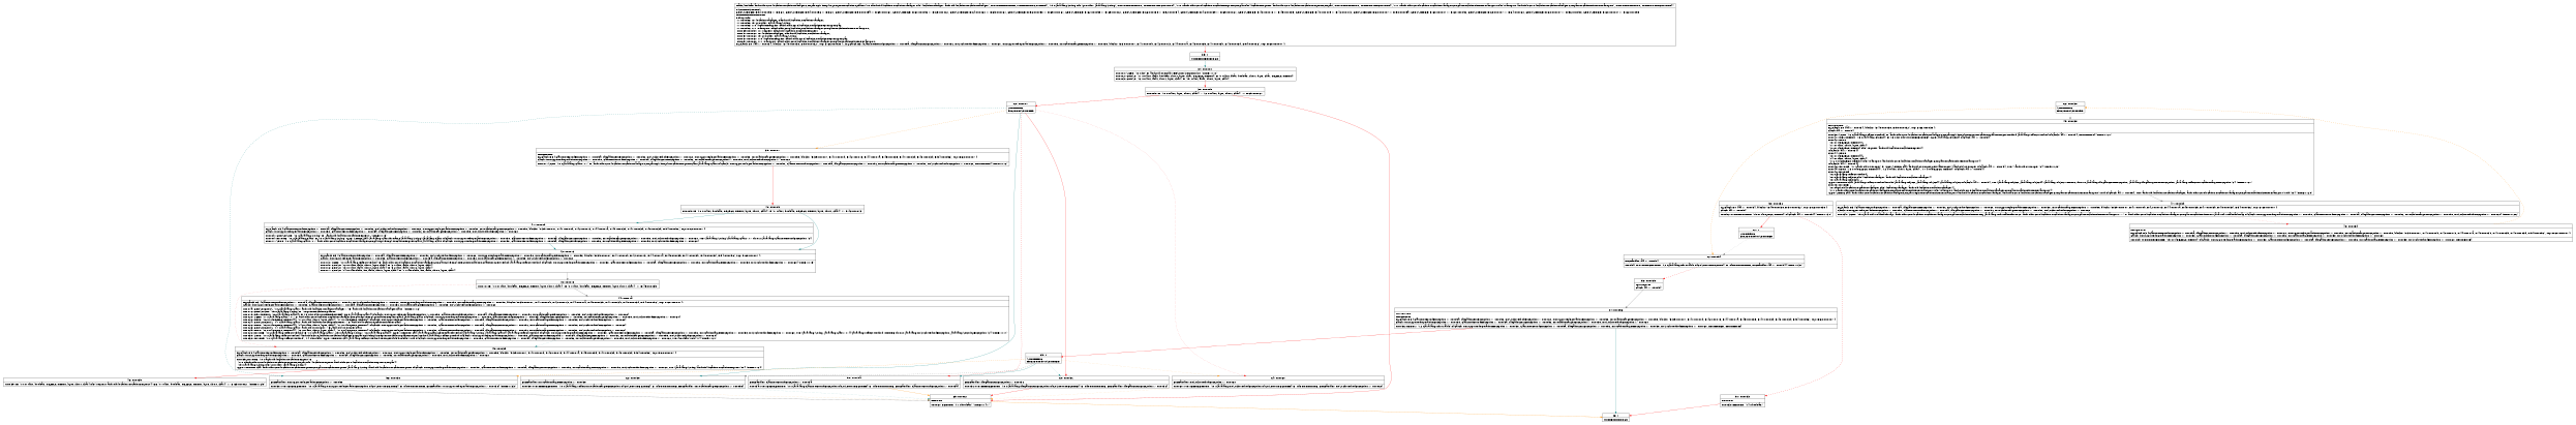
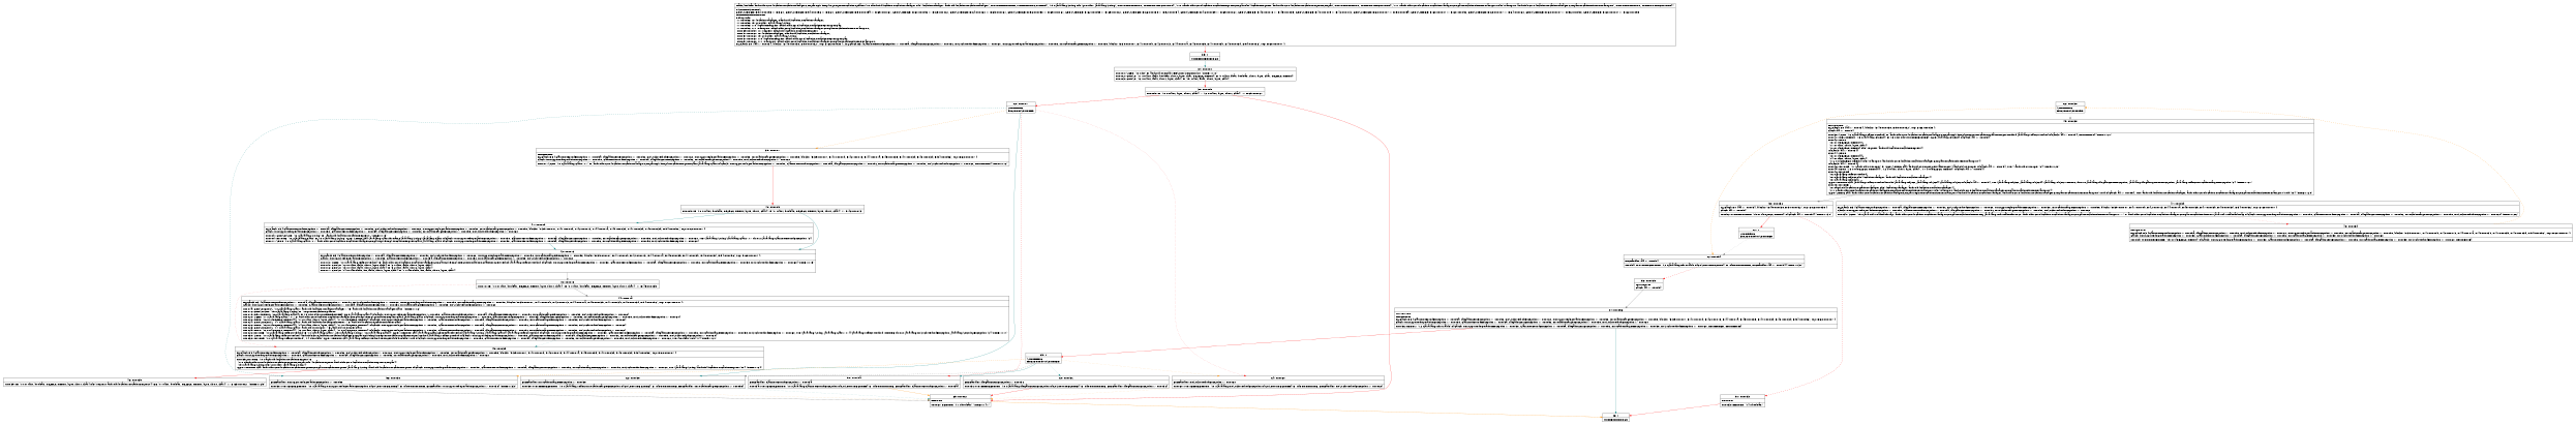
  digraph {
    node [shape=record]
    edge [color=red style=solid]
    n1 [label="{35\:\ ?|MTH_ENTER_BLOCK\l}"]
    n2 [label="{37\:\ 0x0000|0x0000: SGET  (r0 I:int) =  android.os.Build.VERSION.SDK_INT int  (LINE:1110)\l0x0002: CONST  (r1 I:??[int, float, boolean, short, byte, char, OBJECT, ARRAY]) = (0 ??[int, float, boolean, short, byte, char, OBJECT, ARRAY]) \l0x0003: CONST  (r2 I:??[int, float, short, byte, char]) = (19 ??[int, float, short, byte, char]) \l}"]
    n3 [label="{38\:\ 0x0005|0x0005: IF  (r0 I:??[int, byte, short, char]) \< (r2 I:??[int, byte, short, char])  \-\> B:65:0x0061 \l}"]
    n4 [label="{65\:\ 0x0061|RETURN\l|0x0061: RETURN  (r1 I:boolean)  (LINE:1141)\l}"]
    n5 [label="{68\:\ 0x0007|SYNTHETIC\lEXC_TOP_SPLITTER\l}"]
    n6 [label="{36\:\ ?|MTH_EXIT_BLOCK\l}"]
    n7 [label="{39\:\ 0x0007|TRY_ENTER\lTryCatch #3 \{ClassNotFoundException \-\> 0x005a, IllegalAccessException \-\> 0x005c, NoSuchMethodException \-\> 0x0060, UnsupportedOperationException \-\> 0x0058, InvocationTargetException \-\> 0x005e, blocks: (B:39:0x0007, B:41:0x000b, B:42:0x0013, B:44:0x001a, B:45:0x0035, B:47:0x003b, B:48:0x003d, B:54:0x0056), top: B:68:0x0007 \}\lCatch: UnsupportedOperationException \-\> 0x0058, ClassNotFoundException \-\> 0x005a, IllegalAccessException \-\> 0x005c, InvocationTargetException \-\> 0x005e, NoSuchMethodException \-\> 0x0060\l|0x0007: SGET  (r0 I:java.lang.Class\<?\>) =  androidx.core.location.LocationManagerCompat.Api19Impl.sLocationRequestClass java.lang.Class A[Catch: UnsupportedOperationException \-\> 0x0058, ClassNotFoundException \-\> 0x005a, IllegalAccessException \-\> 0x005c, InvocationTargetException \-\> 0x005e, NoSuchMethodException \-\> 0x0060, TRY_ENTER] (LINE:1112)\l}"]
    n8 [label="{58\:\ 0x005a|ExcHandler: ClassNotFoundException \-\> 0x005a\l|0x005a: MOVE_EXCEPTION  (r0 I:java.lang.ClassNotFoundException A[CUSTOM_DECLARE]) =  A[DONT_INLINE, ExcHandler: ClassNotFoundException \-\> 0x005a]\l}"]
    n9 [label="{60\:\ 0x005c|ExcHandler: IllegalAccessException \-\> 0x005c\l|0x005c: MOVE_EXCEPTION  (r0 I:java.lang.IllegalAccessException A[CUSTOM_DECLARE]) =  A[DONT_INLINE, ExcHandler: IllegalAccessException \-\> 0x005c]\l}"]
    n10 [label="{64\:\ 0x0060|ExcHandler: NoSuchMethodException \-\> 0x0060\l|0x0060: MOVE_EXCEPTION  (r0 I:java.lang.NoSuchMethodException A[CUSTOM_DECLARE]) =  A[DONT_INLINE, ExcHandler: NoSuchMethodException \-\> 0x0060]\l}"]
    n11 [label="{56\:\ 0x0058|ExcHandler: UnsupportedOperationException \-\> 0x0058\l|0x0058: MOVE_EXCEPTION  (r0 I:java.lang.UnsupportedOperationException A[CUSTOM_DECLARE]) =  A[DONT_INLINE, ExcHandler: UnsupportedOperationException \-\> 0x0058] (LINE:1133)\l}"]
    n12 [label="{62\:\ 0x005e|ExcHandler: InvocationTargetException \-\> 0x005e\l|0x005e: MOVE_EXCEPTION  (r0 I:java.lang.reflect.InvocationTargetException A[CUSTOM_DECLARE]) =  A[DONT_INLINE, ExcHandler: InvocationTargetException \-\> 0x005e]\l}"]
    n13 [label="{40\:\ 0x0009|0x0009: IF  (r0 I:??[int, boolean, OBJECT, ARRAY, byte, short, char]) != (0 ??[int, boolean, OBJECT, ARRAY, byte, short, char])  \-\> B:42:0x0013 \l}"]
    n14 [label="{41\:\ 0x000b|TryCatch #3 \{ClassNotFoundException \-\> 0x005a, IllegalAccessException \-\> 0x005c, NoSuchMethodException \-\> 0x0060, UnsupportedOperationException \-\> 0x0058, InvocationTargetException \-\> 0x005e, blocks: (B:39:0x0007, B:41:0x000b, B:42:0x0013, B:44:0x001a, B:45:0x0035, B:47:0x003b, B:48:0x003d, B:54:0x0056), top: B:68:0x0007 \}\lCatch: UnsupportedOperationException \-\> 0x0058, ClassNotFoundException \-\> 0x005a, IllegalAccessException \-\> 0x005c, InvocationTargetException \-\> 0x005e, NoSuchMethodException \-\> 0x0060\l|0x000b: CONST_STR  (r0 I:java.lang.String) =  \"android.location.LocationRequest\"  (LINE:1113)\l0x000d: INVOKE  (r0 I:java.lang.Class) = (r0 I:java.lang.String) type: STATIC call: java.lang.Class.forName(java.lang.String):java.lang.Class A[Catch: UnsupportedOperationException \-\> 0x0058, ClassNotFoundException \-\> 0x005a, IllegalAccessException \-\> 0x005c, InvocationTargetException \-\> 0x005e, NoSuchMethodException \-\> 0x0060, MD:(java.lang.String):java.lang.Class\<?\> throws java.lang.ClassNotFoundException (c)]\l0x0011: SPUT  (r0 I:java.lang.Class\<?\>) androidx.core.location.LocationManagerCompat.Api19Impl.sLocationRequestClass java.lang.Class A[Catch: UnsupportedOperationException \-\> 0x0058, ClassNotFoundException \-\> 0x005a, IllegalAccessException \-\> 0x005c, InvocationTargetException \-\> 0x005e, NoSuchMethodException \-\> 0x0060]\l}"]
    n15 [label="{42\:\ 0x0013|TryCatch #3 \{ClassNotFoundException \-\> 0x005a, IllegalAccessException \-\> 0x005c, NoSuchMethodException \-\> 0x0060, UnsupportedOperationException \-\> 0x0058, InvocationTargetException \-\> 0x005e, blocks: (B:39:0x0007, B:41:0x000b, B:42:0x0013, B:44:0x001a, B:45:0x0035, B:47:0x003b, B:48:0x003d, B:54:0x0056), top: B:68:0x0007 \}\lCatch: UnsupportedOperationException \-\> 0x0058, ClassNotFoundException \-\> 0x005a, IllegalAccessException \-\> 0x005c, InvocationTargetException \-\> 0x005e, NoSuchMethodException \-\> 0x0060\l|0x0013: SGET  (r0 I:java.lang.reflect.Method) =  androidx.core.location.LocationManagerCompat.Api19Impl.sRequestLocationUpdatesLooperMethod java.lang.reflect.Method A[Catch: UnsupportedOperationException \-\> 0x0058, ClassNotFoundException \-\> 0x005a, IllegalAccessException \-\> 0x005c, InvocationTargetException \-\> 0x005e, NoSuchMethodException \-\> 0x0060] (LINE:1115)\l0x0015: CONST  (r2 I:??[int, float, short, byte, char]) = (2 ??[int, float, short, byte, char]) \l0x0016: CONST  (r3 I:??[int, float, short, byte, char]) = (3 ??[int, float, short, byte, char]) \l0x0017: CONST  (r4 I:??[boolean, int, float, short, byte, char]) = (1 ??[boolean, int, float, short, byte, char]) \l}"]
    n16 [label="{43\:\ 0x0018|0x0018: IF  (r0 I:??[int, boolean, OBJECT, ARRAY, byte, short, char]) != (0 ??[int, boolean, OBJECT, ARRAY, byte, short, char])  \-\> B:45:0x0035 \l}"]
    n17 [label="{44\:\ 0x001a|TryCatch #3 \{ClassNotFoundException \-\> 0x005a, IllegalAccessException \-\> 0x005c, NoSuchMethodException \-\> 0x0060, UnsupportedOperationException \-\> 0x0058, InvocationTargetException \-\> 0x005e, blocks: (B:39:0x0007, B:41:0x000b, B:42:0x0013, B:44:0x001a, B:45:0x0035, B:47:0x003b, B:48:0x003d, B:54:0x0056), top: B:68:0x0007 \}\lCatch: UnsupportedOperationException \-\> 0x0058, ClassNotFoundException \-\> 0x005a, IllegalAccessException \-\> 0x005c, InvocationTargetException \-\> 0x005e, NoSuchMethodException \-\> 0x0060\l|0x001a: CONST_CLASS  (r0 I:java.lang.Class\<android.location.LocationManager\>) =  android.location.LocationManager.class  (LINE:1116)\l0x001c: CONST_STR  (r5 I:java.lang.String) =  \"requestLocationUpdates\" \l0x001e: NEW_ARRAY  (r6 I:java.lang.Class[]) = (r3 I:int A[IMMUTABLE_TYPE]) type: java.lang.Class[] A[Catch: UnsupportedOperationException \-\> 0x0058, ClassNotFoundException \-\> 0x005a, IllegalAccessException \-\> 0x005c, InvocationTargetException \-\> 0x005e, NoSuchMethodException \-\> 0x0060]\l0x0020: SGET  (r7 I:java.lang.Class\<?\>) =  androidx.core.location.LocationManagerCompat.Api19Impl.sLocationRequestClass java.lang.Class A[Catch: UnsupportedOperationException \-\> 0x0058, ClassNotFoundException \-\> 0x005a, IllegalAccessException \-\> 0x005c, InvocationTargetException \-\> 0x005e, NoSuchMethodException \-\> 0x0060]\l0x0022: APUT  (r6 I:??[OBJECT, ARRAY][]), (r1 I:??[int, short, byte, char]), (r7 I:??[OBJECT, ARRAY]) A[Catch: UnsupportedOperationException \-\> 0x0058, ClassNotFoundException \-\> 0x005a, IllegalAccessException \-\> 0x005c, InvocationTargetException \-\> 0x005e, NoSuchMethodException \-\> 0x0060]\l0x0024: CONST_CLASS  (r7 I:java.lang.Class\<android.location.LocationListener\>) =  android.location.LocationListener.class \l0x0026: APUT  (r6 I:??[OBJECT, ARRAY][]), (r4 I:??[int, short, byte, char]), (r7 I:??[OBJECT, ARRAY]) A[Catch: UnsupportedOperationException \-\> 0x0058, ClassNotFoundException \-\> 0x005a, IllegalAccessException \-\> 0x005c, InvocationTargetException \-\> 0x005e, NoSuchMethodException \-\> 0x0060]\l0x0028: CONST_CLASS  (r7 I:java.lang.Class\<android.os.Looper\>) =  android.os.Looper.class \l0x002a: APUT  (r6 I:??[OBJECT, ARRAY][]), (r2 I:??[int, short, byte, char]), (r7 I:??[OBJECT, ARRAY]) A[Catch: UnsupportedOperationException \-\> 0x0058, ClassNotFoundException \-\> 0x005a, IllegalAccessException \-\> 0x005c, InvocationTargetException \-\> 0x005e, NoSuchMethodException \-\> 0x0060]\l0x002c: INVOKE  (r0 I:java.lang.reflect.Method) = (r0 I:java.lang.Class), (r5 I:java.lang.String), (r6 I:java.lang.Class[]) type: VIRTUAL call: java.lang.Class.getDeclaredMethod(java.lang.String, java.lang.Class[]):java.lang.reflect.Method A[Catch: UnsupportedOperationException \-\> 0x0058, ClassNotFoundException \-\> 0x005a, IllegalAccessException \-\> 0x005c, InvocationTargetException \-\> 0x005e, NoSuchMethodException \-\> 0x0060, MD:(java.lang.String, java.lang.Class\<?\>[]):java.lang.reflect.Method VARARG throws java.lang.NoSuchMethodException, java.lang.SecurityException (c)] (LINE:1117)\l0x0030: SPUT  (r0 I:java.lang.reflect.Method) androidx.core.location.LocationManagerCompat.Api19Impl.sRequestLocationUpdatesLooperMethod java.lang.reflect.Method A[Catch: UnsupportedOperationException \-\> 0x0058, ClassNotFoundException \-\> 0x005a, IllegalAccessException \-\> 0x005c, InvocationTargetException \-\> 0x005e, NoSuchMethodException \-\> 0x0060]\l0x0032: INVOKE  (r0 I:java.lang.reflect.Method), (r4 I:boolean) type: VIRTUAL call: java.lang.reflect.Method.setAccessible(boolean):void A[Catch: UnsupportedOperationException \-\> 0x0058, ClassNotFoundException \-\> 0x005a, IllegalAccessException \-\> 0x005c, InvocationTargetException \-\> 0x005e, NoSuchMethodException \-\> 0x0060, MD:(boolean):void (s)] (LINE:1121)\l}"]
    n18 [label="{45\:\ 0x0035|TryCatch #3 \{ClassNotFoundException \-\> 0x005a, IllegalAccessException \-\> 0x005c, NoSuchMethodException \-\> 0x0060, UnsupportedOperationException \-\> 0x0058, InvocationTargetException \-\> 0x005e, blocks: (B:39:0x0007, B:41:0x000b, B:42:0x0013, B:44:0x001a, B:45:0x0035, B:47:0x003b, B:48:0x003d, B:54:0x0056), top: B:68:0x0007 \}\lCatch: UnsupportedOperationException \-\> 0x0058, ClassNotFoundException \-\> 0x005a, IllegalAccessException \-\> 0x005c, InvocationTargetException \-\> 0x005e, NoSuchMethodException \-\> 0x0060\l|0x0035: INVOKE  (r0 I:android.location.LocationRequest) = \l  (r10 I:androidx.core.location.LocationRequestCompat A[D('locationRequest' androidx.core.location.LocationRequestCompat)])\l  (r9 I:java.lang.String A[D('provider' java.lang.String)])\l type: VIRTUAL call: androidx.core.location.LocationRequestCompat.toLocationRequest(java.lang.String):android.location.LocationRequest A[Catch: UnsupportedOperationException \-\> 0x0058, ClassNotFoundException \-\> 0x005a, IllegalAccessException \-\> 0x005c, InvocationTargetException \-\> 0x005e, NoSuchMethodException \-\> 0x0060, MD:(java.lang.String):android.location.LocationRequest (m)] (LINE:1124)\l}"]
    n19 [label="{46\:\ 0x0039|0x0039: IF  (r0 I:??[int, boolean, OBJECT, ARRAY, byte, short, char] A[D('request' android.location.LocationRequest)]) == (0 ??[int, boolean, OBJECT, ARRAY, byte, short, char])  \-\> B:65:0x0061  (LINE:1125)\l}"]
    n20 [label="{47\:\ 0x003b|TryCatch #3 \{ClassNotFoundException \-\> 0x005a, IllegalAccessException \-\> 0x005c, NoSuchMethodException \-\> 0x0060, UnsupportedOperationException \-\> 0x0058, InvocationTargetException \-\> 0x005e, blocks: (B:39:0x0007, B:41:0x000b, B:42:0x0013, B:44:0x001a, B:45:0x0035, B:47:0x003b, B:48:0x003d, B:54:0x0056), top: B:68:0x0007 \}\lCatch: UnsupportedOperationException \-\> 0x0058, ClassNotFoundException \-\> 0x005a, IllegalAccessException \-\> 0x005c, InvocationTargetException \-\> 0x005e, NoSuchMethodException \-\> 0x0060\l|0x003b: SGET  (r5 I:java.util.WeakHashMap\<androidx.core.location.LocationManagerCompat$LocationListenerKey, java.lang.ref.WeakReference\<androidx.core.location.LocationManagerCompat$LocationListenerTransport\>\>) =  androidx.core.location.LocationManagerCompat.sLocationListeners java.util.WeakHashMap A[Catch: UnsupportedOperationException \-\> 0x0058, ClassNotFoundException \-\> 0x005a, IllegalAccessException \-\> 0x005c, InvocationTargetException \-\> 0x005e, NoSuchMethodException \-\> 0x0060] (LINE:1126)\l}"]
    n21 [label="{48\:\ 0x003d|TRY_LEAVE\lTryCatch #3 \{ClassNotFoundException \-\> 0x005a, IllegalAccessException \-\> 0x005c, NoSuchMethodException \-\> 0x0060, UnsupportedOperationException \-\> 0x0058, InvocationTargetException \-\> 0x005e, blocks: (B:39:0x0007, B:41:0x000b, B:42:0x0013, B:44:0x001a, B:45:0x0035, B:47:0x003b, B:48:0x003d, B:54:0x0056), top: B:68:0x0007 \}\lCatch: UnsupportedOperationException \-\> 0x0058, ClassNotFoundException \-\> 0x005a, IllegalAccessException \-\> 0x005c, InvocationTargetException \-\> 0x005e, NoSuchMethodException \-\> 0x0060\l|0x003d: MONITOR_ENTER  (r5 I:??[OBJECT, ARRAY]) A[Catch: UnsupportedOperationException \-\> 0x0058, ClassNotFoundException \-\> 0x005a, IllegalAccessException \-\> 0x005c, InvocationTargetException \-\> 0x005e, NoSuchMethodException \-\> 0x0060, TRY_LEAVE]\l}"]
    n22 [label="{66\:\ 0x003e|SYNTHETIC\lEXC_TOP_SPLITTER\l}"]
    n23 [label="{49\:\ 0x003e|TRY_ENTER\lTryCatch #0 \{all \-\> 0x0054, blocks: (B:49:0x003e, B:50:0x0052), top: B:66:0x003e \}\lCatch: all \-\> 0x0054\l|0x003e: SGET  (r6 I:java.lang.reflect.Method) =  androidx.core.location.LocationManagerCompat.Api19Impl.sRequestLocationUpdatesLooperMethod java.lang.reflect.Method A[Catch: all \-\> 0x0054, TRY_ENTER] (LINE:1127)\l0x0040: NEW_ARRAY  (r3 I:java.lang.Object[]) = (r3 I:int A[IMMUTABLE_TYPE]) type: java.lang.Object[] A[Catch: all \-\> 0x0054]\l0x0042: APUT  \l  (r3 I:??[OBJECT, ARRAY][])\l  (r1 I:??[int, short, byte, char])\l  (r0 I:??[OBJECT, ARRAY] A[D('request' android.location.LocationRequest)])\l A[Catch: all \-\> 0x0054]\l0x0044: APUT  \l  (r3 I:??[OBJECT, ARRAY][])\l  (r4 I:??[int, short, byte, char])\l  (r11 I:??[OBJECT, ARRAY] A[D('transport' androidx.core.location.LocationManagerCompat$LocationListenerTransport)])\l A[Catch: all \-\> 0x0054]\l0x0046: INVOKE  (r7 I:android.os.Looper) =  type: STATIC call: android.os.Looper.getMainLooper():android.os.Looper A[Catch: all \-\> 0x0054, MD:():android.os.Looper (c)] (LINE:1128)\l0x004a: APUT  (r3 I:??[OBJECT, ARRAY][]), (r2 I:??[int, short, byte, char]), (r7 I:??[OBJECT, ARRAY]) A[Catch: all \-\> 0x0054]\l0x004c: INVOKE  \l  (r6 I:java.lang.reflect.Method)\l  (r8 I:java.lang.Object A[D('locationManager' android.location.LocationManager)])\l  (r3 I:java.lang.Object[])\l type: VIRTUAL call: java.lang.reflect.Method.invoke(java.lang.Object, java.lang.Object[]):java.lang.Object A[Catch: all \-\> 0x0054, MD:(java.lang.Object, java.lang.Object[]):java.lang.Object VARARG throws java.lang.IllegalAccessException, java.lang.IllegalArgumentException, java.lang.reflect.InvocationTargetException (c)] (LINE:1127)\l0x004f: INVOKE  \l  (r8 I:android.location.LocationManager A[D('locationManager' android.location.LocationManager)])\l  (r11 I:androidx.core.location.LocationManagerCompat$LocationListenerTransport A[D('transport' androidx.core.location.LocationManagerCompat$LocationListenerTransport)])\l type: STATIC call: androidx.core.location.LocationManagerCompat.registerLocationListenerTransport(android.location.LocationManager, androidx.core.location.LocationManagerCompat$LocationListenerTransport):void A[Catch: all \-\> 0x0054, MD:(android.location.LocationManager, androidx.core.location.LocationManagerCompat$LocationListenerTransport):void (m)] (LINE:1129)\l}"]
    n24 [label="{52\:\ 0x0054|ExcHandler: all \-\> 0x0054\l|0x0054: MOVE_EXCEPTION  (r2 I:java.lang.Throwable A[CUSTOM_DECLARE]) =  A[DONT_INLINE, ExcHandler: all \-\> 0x0054] (LINE:1131)\l}"]
    n25 [label="{50\:\ 0x0052|TryCatch #0 \{all \-\> 0x0054, blocks: (B:49:0x003e, B:50:0x0052), top: B:66:0x003e \}\lCatch: all \-\> 0x0054\l|0x0052: MONITOR_EXIT  (r5 I:??[OBJECT, ARRAY]) A[Catch: all \-\> 0x0054] (LINE:1130)\l}"]
    n26 [label="{53\:\ 0x0055|TRY_LEAVE\lCatch: all \-\> 0x0054\l}"]
    n27 [label="{51\:\ 0x0053|RETURN\l|0x0053: RETURN  (r4 I:boolean) \l}"]
    n28 [label="{67\:\ ?|SYNTHETIC\lEXC_BOTTOM_SPLITTER\l}"]
    n29 [label="{54\:\ 0x0056|TRY_ENTER\lTRY_LEAVE\lTryCatch #3 \{ClassNotFoundException \-\> 0x005a, IllegalAccessException \-\> 0x005c, NoSuchMethodException \-\> 0x0060, UnsupportedOperationException \-\> 0x0058, InvocationTargetException \-\> 0x005e, blocks: (B:39:0x0007, B:41:0x000b, B:42:0x0013, B:44:0x001a, B:45:0x0035, B:47:0x003b, B:48:0x003d, B:54:0x0056), top: B:68:0x0007 \}\lCatch: UnsupportedOperationException \-\> 0x0058, ClassNotFoundException \-\> 0x005a, IllegalAccessException \-\> 0x005c, InvocationTargetException \-\> 0x005e, NoSuchMethodException \-\> 0x0060\l|0x0056: THROW  (r2 I:java.lang.Throwable) A[Catch: UnsupportedOperationException \-\> 0x0058, ClassNotFoundException \-\> 0x005a, IllegalAccessException \-\> 0x005c, InvocationTargetException \-\> 0x005e, NoSuchMethodException \-\> 0x0060, TRY_ENTER, TRY_LEAVE]\l}"]
    n30 [label="{69\:\ ?|SYNTHETIC\lEXC_BOTTOM_SPLITTER\l}"]
    n31 [label="{static boolean androidx.core.location.LocationManagerCompat.Api19Impl.tryRequestLocationUpdates((r8 I:android.location.LocationManager A[D('locationManager' android.location.LocationManager), IMMUTABLE_TYPE, METHOD_ARGUMENT]), (r9 I:java.lang.String A[D('provider' java.lang.String), IMMUTABLE_TYPE, METHOD_ARGUMENT]), (r10 I:androidx.core.location.LocationRequestCompat A[D('locationRequest' androidx.core.location.LocationRequestCompat), IMMUTABLE_TYPE, METHOD_ARGUMENT]), (r11 I:androidx.core.location.LocationManagerCompat$LocationListenerTransport A[D('transport' androidx.core.location.LocationManagerCompat$LocationListenerTransport), IMMUTABLE_TYPE, METHOD_ARGUMENT]))  | USE_LINES_HINTS\lCROSS_EDGE: B:51:0x0053 \-\> B:36:?, CROSS_EDGE: B:54:0x0056 \-\> B:36:?, CROSS_EDGE: B:58:0x005a \-\> B:65:0x0061, CROSS_EDGE: B:60:0x005c \-\> B:65:0x0061, CROSS_EDGE: B:64:0x0060 \-\> B:65:0x0061, CROSS_EDGE: B:56:0x0058 \-\> B:65:0x0061, CROSS_EDGE: B:62:0x005e \-\> B:65:0x0061, CROSS_EDGE: B:66:0x003e \-\> B:52:0x0054, CROSS_EDGE: B:46:0x0039 \-\> B:65:0x0061, CROSS_EDGE: B:43:0x0018 \-\> B:45:0x0035, CROSS_EDGE: B:40:0x0009 \-\> B:42:0x0013, CROSS_EDGE: B:68:0x0007 \-\> B:58:0x005a, CROSS_EDGE: B:68:0x0007 \-\> B:60:0x005c, CROSS_EDGE: B:68:0x0007 \-\> B:64:0x0060, CROSS_EDGE: B:68:0x0007 \-\> B:56:0x0058, CROSS_EDGE: B:68:0x0007 \-\> B:62:0x005e\lINLINE_NOT_NEEDED\lDebug Info:\l  \-1 \-0x0056: r8 'locationManager' Landroid\/location\/LocationManager;\l  \-1 \-0x0056: r9 'provider' Ljava\/lang\/String;\l  \-1 \-0x0056: r10 'locationRequest' Landroidx\/core\/location\/LocationRequestCompat;\l  \-1 \-0x0056: r11 'transport' Landroidx\/core\/location\/LocationManagerCompat$LocationListenerTransport;\l  0x0039\-0x0057: r0 'request' Landroid\/location\/LocationRequest;\l  0x0057\-0x0061: r8 'locationManager' Landroid\/location\/LocationManager;\l  0x0057\-0x0061: r9 'provider' Ljava\/lang\/String;\l  0x0057\-0x0061: r10 'locationRequest' Landroidx\/core\/location\/LocationRequestCompat;\l  0x0057\-0x0061: r11 'transport' Landroidx\/core\/location\/LocationManagerCompat$LocationListenerTransport;\lTryCatch #0 \{all \-\> 0x0054, blocks: (B:49:0x003e, B:50:0x0052), top: B:66:0x003e \}, TryCatch #3 \{ClassNotFoundException \-\> 0x005a, IllegalAccessException \-\> 0x005c, NoSuchMethodException \-\> 0x0060, UnsupportedOperationException \-\> 0x0058, InvocationTargetException \-\> 0x005e, blocks: (B:39:0x0007, B:41:0x000b, B:42:0x0013, B:44:0x001a, B:45:0x0035, B:47:0x003b, B:48:0x003d, B:54:0x0056), top: B:68:0x0007 \}\l}"]
    n1 -> n2 [color=teal]
    n2 -> n3
    n3 -> n4
    n3 -> n5
    n4 -> n6 [color=darkorange]
    n5 -> n7 [color=darkorange style=dashed]
    n5 -> n8 [style=dashed]
-   n5 -> n9
    n5 -> n10 [style=dotted]
    n5 -> n11 [color=teal style=dashed]
    n5 -> n12 [color=teal]
    n7 -> n13
    n8 -> n4 [color=darkorange]
    n9 -> n4
    n10 -> n4 [color=darkorange style=dotted]
    n11 -> n4 [color=darkorange style=dotted]
    n12 -> n4 [color=teal style=dotted]
    n13 -> n14 [color=teal]
    n13 -> n15 [color=teal]
    n14 -> n15 [color=teal]
    n15 -> n16 [color=gray40]
    n16 -> n17 [color=gray40]
    n16 -> n18 [style=dotted]
    n17 -> n18 [color=teal style=dotted]
    n18 -> n19
    n19 -> n4 [color=gray40]
    n20 -> n21 [style=dotted]
    n21 -> n22 [color=darkorange style=dashed]
    n22 -> n23 [color=gray40 style=dotted]
    n22 -> n24 [color=darkorange style=dashed]
-   n23 -> n20 [color=gray40]
+   n23 -> n25 [color=gray40]
    n24 -> n26 [style=dashed]
    n25 -> n27 [style=dashed]
    n25 -> n28
    n26 -> n29 [color=gray40]
    n27 -> n6
    n28 -> n24 [color=gray40 style=dotted]
    n29 -> n6 [color=teal]
    n29 -> n30
    n30 -> n8 [color=teal]
    n30 -> n9 [color=teal style=dotted]
    n30 -> n10 [color=darkorange style=dotted]
    n30 -> n11 [color=darkorange style=dashed]
    n30 -> n12 [color=gray40 style=dashed]
    n31 -> n1
  }
